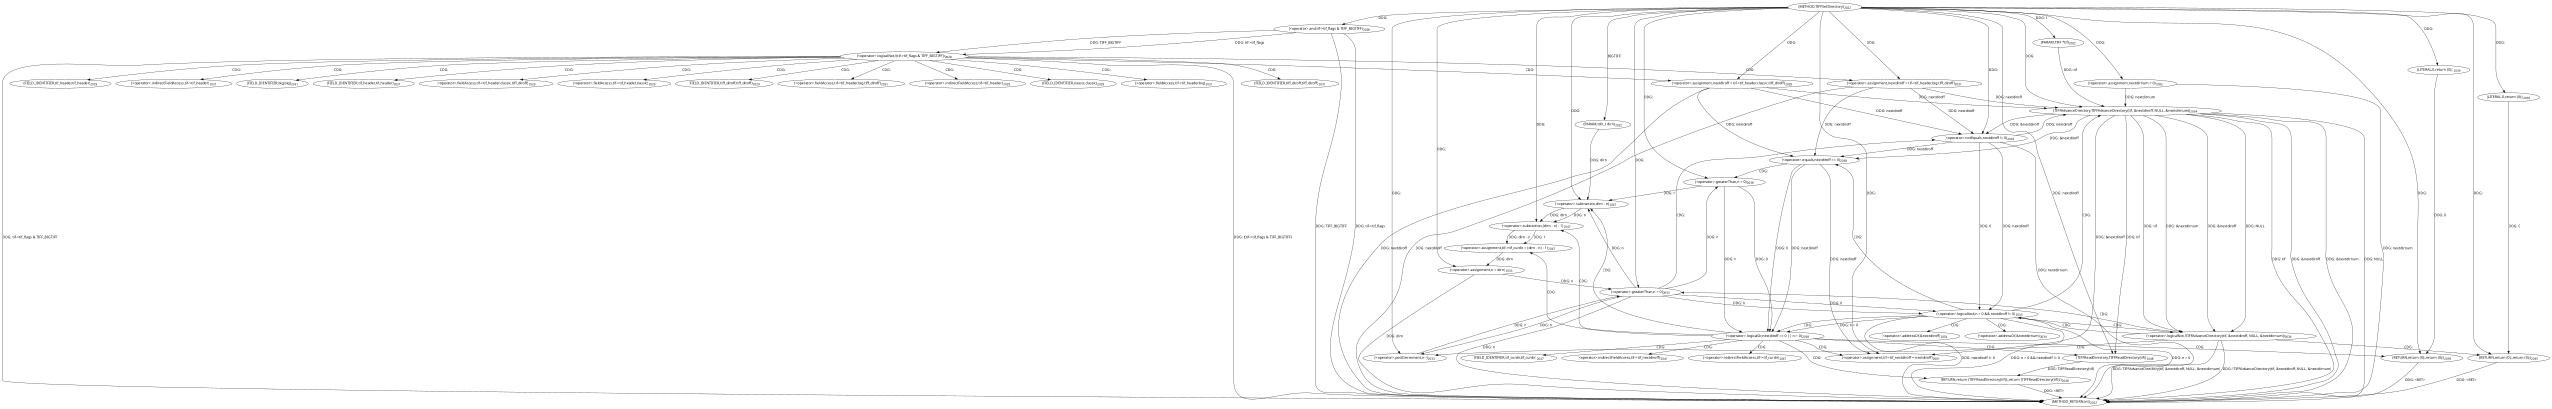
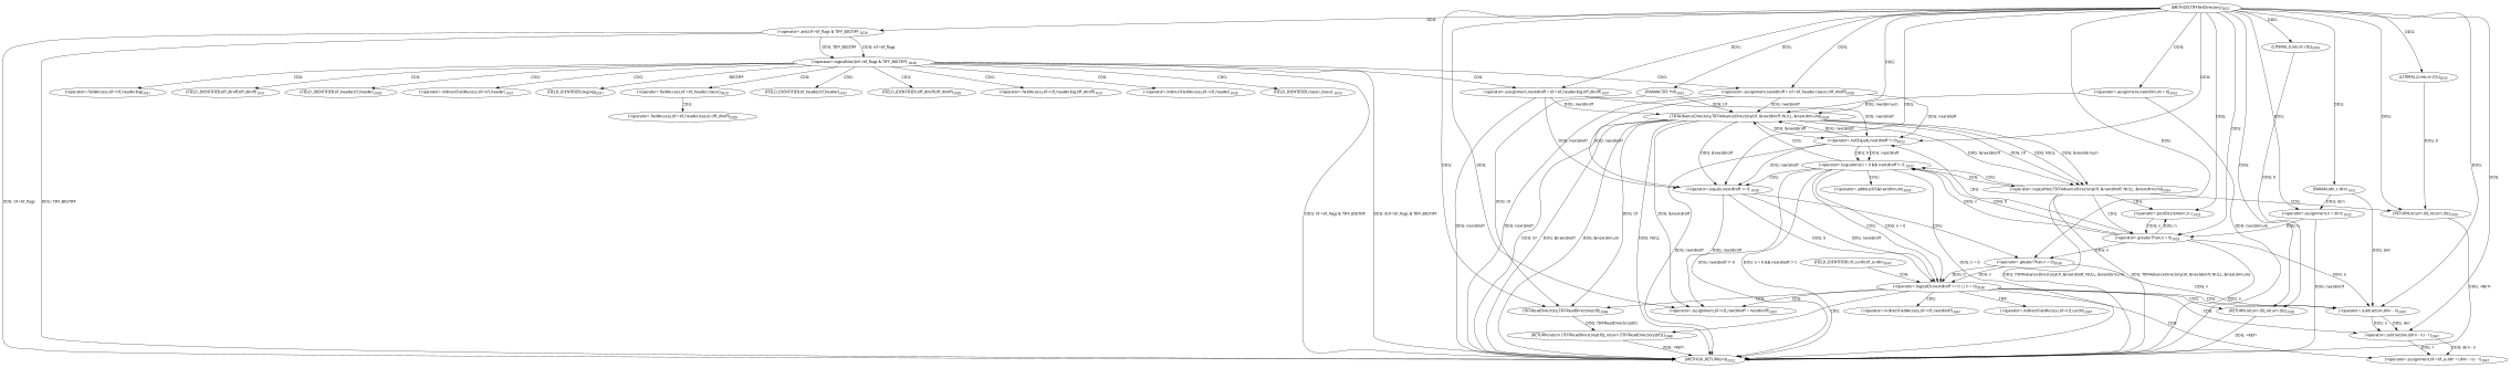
  digraph {
    fontname="Noto Sans"
    node [fontname="Noto Sans"]
    edge [fontname="Noto Sans"]
    n1 [label=<(METHOD,TIFFSetDirectory)<SUB>2022</SUB>>]
    n2 [label=<(PARAM,TIFF *tif)<SUB>2022</SUB>>]
    n3 [label=<(PARAM,tdir_t dirn)<SUB>2022</SUB>>]
    n4 [label=<(&lt;operator&gt;.assignment,nextdirnum = 0)<SUB>2032</SUB>>]
    n5 [label=<(&lt;operator&gt;.assignment,tif-&gt;tif_nextdiroff = nextdiroff)<SUB>2001</SUB>>]
    n6 [label=<(&lt;operator&gt;.postDecrement,n--)<SUB>2033</SUB>>]
    n7 [label=<(TIFFReadDirectory,TIFFReadDirectory(tif))<SUB>2048</SUB>>]
    n8 [label=<(&lt;operator&gt;.assignment,nextdiroff = tif-&gt;tif_header.classic.tiff_diroff)<SUB>2029</SUB>>]
    n9 [label=<(&lt;operator&gt;.assignment,n = dirn)<SUB>2033</SUB>>]
    n10 [label=<(RETURN,return (0);,return (0);)<SUB>2039</SUB>>]
    n11 [label=<(&lt;operator&gt;.subtraction,(dirn - n) - 1)<SUB>2047</SUB>>]
    n12 [label=<(&lt;operator&gt;.and,tif-&gt;tif_flags &amp; TIFF_BIGTIFF)<SUB>2028</SUB>>]
    n13 [label=<(&lt;operator&gt;.assignment,nextdiroff = tif-&gt;tif_header.big.tiff_diroff)<SUB>2031</SUB>>]
    n14 [label=<(&lt;operator&gt;.greaterThan,n &gt; 0)<SUB>2033</SUB>>]
    n15 [label=<(&lt;operator&gt;.notEquals,nextdiroff != 0)<SUB>2033</SUB>>]
    n16 [label=<(RETURN,return (0);,return (0);)<SUB>2035</SUB>>]
    n17 [label=<(&lt;operator&gt;.equals,nextdiroff == 0)<SUB>2038</SUB>>]
    n18 [label=<(&lt;operator&gt;.greaterThan,n &gt; 0)<SUB>2038</SUB>>]
    n19 [label=<(LITERAL,0,return (0);)<SUB>2039</SUB>>]
    n20 [label=<(&lt;operator&gt;.subtraction,dirn - n)<SUB>2047</SUB>>]
    n21 [label=<(TIFFAdvanceDirectory,TIFFAdvanceDirectory(tif, &amp;nextdiroff, NULL, &amp;nextdirnum))<SUB>2034</SUB>>]
    n22 [label=<(LITERAL,0,return (0);)<SUB>2035</SUB>>]
    n23 [label=<(METHOD_RETURN,int)<SUB>2022</SUB>>]
    n24 [label=<(RETURN,return (TIFFReadDirectory(tif));,return (TIFFReadDirectory(tif));)<SUB>2048</SUB>>]
    n25 [label=<(&lt;operator&gt;.assignment,tif-&gt;tif_curdir = (dirn - n) - 1)<SUB>2047</SUB>>]
    n26 [label=<(&lt;operator&gt;.logicalNot,!(tif-&gt;tif_flags &amp; TIFF_BIGTIFF))<SUB>2028</SUB>>]
    n27 [label=<(&lt;operator&gt;.logicalAnd,n &gt; 0 &amp;&amp; nextdiroff != 0)<SUB>2033</SUB>>]
    n28 [label=<(&lt;operator&gt;.logicalOr,nextdiroff == 0 || n &gt; 0)<SUB>2038</SUB>>]
    n29 [label=<(&lt;operator&gt;.logicalNot,!TIFFAdvanceDirectory(tif, &amp;nextdiroff, NULL, &amp;nextdirnum))<SUB>2034</SUB>>]
    n30 [label=<(&lt;operator&gt;.fieldAccess,tif-&gt;tif_header.classic.tiff_diroff)<SUB>2029</SUB>>]
    n31 [label=<(&lt;operator&gt;.fieldAccess,tif-&gt;tif_header.classic)<SUB>2029</SUB>>]
    n32 [label=<(FIELD_IDENTIFIER,tiff_diroff,tiff_diroff)<SUB>2029</SUB>>]
    n33 [label=<(&lt;operator&gt;.fieldAccess,tif-&gt;tif_header.big.tiff_diroff)<SUB>2031</SUB>>]
    n34 [label=<(&lt;operator&gt;.indirectFieldAccess,tif-&gt;tif_header)<SUB>2029</SUB>>]
    n35 [label=<(FIELD_IDENTIFIER,classic,classic)<SUB>2029</SUB>>]
    n36 [label=<(&lt;operator&gt;.fieldAccess,tif-&gt;tif_header.big)<SUB>2031</SUB>>]
    n37 [label=<(FIELD_IDENTIFIER,tiff_diroff,tiff_diroff)<SUB>2031</SUB>>]
    n38 [label=<(FIELD_IDENTIFIER,tif_header,tif_header)<SUB>2029</SUB>>]
    n39 [label=<(&lt;operator&gt;.indirectFieldAccess,tif-&gt;tif_header)<SUB>2031</SUB>>]
    n40 [label=<(FIELD_IDENTIFIER,big,big)<SUB>2031</SUB>>]
    n41 [label=<(FIELD_IDENTIFIER,tif_header,tif_header)<SUB>2031</SUB>>]
-   n42 [label=<(&lt;operator&gt;.addressOf,&amp;nextdiroff)<SUB>2034</SUB>>]
    n43 [label=<(&lt;operator&gt;.addressOf,&amp;nextdirnum)<SUB>2034</SUB>>]
    n44 [label=<(&lt;operator&gt;.indirectFieldAccess,tif-&gt;tif_nextdiroff)<SUB>2041</SUB>>]
    n45 [label=<(&lt;operator&gt;.indirectFieldAccess,tif-&gt;tif_curdir)<SUB>2047</SUB>>]
    n46 [label=<(FIELD_IDENTIFIER,tif_curdir,tif_curdir)<SUB>2047</SUB>>]
-   n1 -> n2 [label="DDG: 1"]
-   n1 -> n3 [label="BIGTIFF: "]
+   n1 -> n2 [label="DDG: "]
+   n1 -> n3 [label="DDG: "]
    n1 -> n4 [label="DDG: "]
    n1 -> n5 [label="DDG: "]
    n1 -> n6 [label="DDG: "]
-   n1 -> n7 [label="DDG: nextdiroff"]
+   n1 -> n7 [label="DDG: "]
    n1 -> n8 [label="DDG: "]
    n1 -> n9 [label="DDG: "]
    n1 -> n10 [label="DDG: "]
    n1 -> n11 [label="DDG: "]
    n1 -> n12 [label="DDG: "]
    n1 -> n13 [label="DDG: "]
    n1 -> n14 [label="DDG: "]
    n1 -> n15 [label="DDG: "]
    n1 -> n16 [label="DDG: "]
+   n1 -> n17 [label="DDG: "]
    n1 -> n18 [label="DDG: "]
    n1 -> n19 [label="DDG: "]
    n1 -> n20 [label="DDG: "]
    n1 -> n21 [label="DDG: "]
    n1 -> n22 [label="DDG: "]
+   n2 -> n7 [label="DDG: tif"]
    n2 -> n21 [label="DDG: tif"]
-   n25 -> n9 [label="DDG: dirn"]
+   n3 -> n9 [label="DDG: dirn"]
    n3 -> n20 [label="DDG: dirn"]
    n4 -> n21 [label="DDG: nextdirnum"]
    n4 -> n23 [label="DDG: nextdirnum"]
    n6 -> n14 [label="DDG: n"]
    n7 -> n24 [label="DDG: TIFFReadDirectory(tif)"]
    n8 -> n15 [label="DDG: nextdiroff"]
    n8 -> n17 [label="DDG: nextdiroff"]
    n8 -> n21 [label="DDG: nextdiroff"]
    n8 -> n23 [label="DDG: nextdiroff"]
    n9 -> n14 [label="DDG: n"]
-   n9 -> n23 [label="DDG: dirn"]
+   n9 -> n23 [label="DDG: nextdiroff"]
    n10 -> n23 [label="DDG: &lt;RET&gt;"]
    n11 -> n25 [label="DDG: dirn - n"]
    n11 -> n25 [label="DDG: 1"]
    n12 -> n23 [label="DDG: tif-&gt;tif_flags"]
    n12 -> n23 [label="DDG: TIFF_BIGTIFF"]
    n12 -> n26 [label="DDG: tif-&gt;tif_flags"]
    n12 -> n26 [label="DDG: TIFF_BIGTIFF"]
    n13 -> n15 [label="DDG: nextdiroff"]
    n13 -> n17 [label="DDG: nextdiroff"]
    n13 -> n21 [label="DDG: nextdiroff"]
    n13 -> n23 [label="DDG: nextdiroff"]
    n14 -> n6 [label="DDG: n"]
    n14 -> n15 [label="CDG: "]
    n14 -> n18 [label="DDG: n"]
    n14 -> n20 [label="DDG: n"]
    n14 -> n23 [label="DDG: n"]
    n14 -> n27 [label="DDG: n"]
    n14 -> n27 [label="DDG: 0"]
    n15 -> n17 [label="DDG: nextdiroff"]
    n15 -> n21 [label="DDG: nextdiroff"]
-   n15 -> n23 [label="DDG: nextdirnum"]
+   n15 -> n23 [label="DDG: nextdiroff"]
    n15 -> n27 [label="DDG: nextdiroff"]
    n15 -> n27 [label="DDG: 0"]
    n16 -> n23 [label="DDG: &lt;RET&gt;"]
    n17 -> n5 [label="DDG: nextdiroff"]
    n17 -> n18 [label="CDG: "]
    n17 -> n28 [label="DDG: nextdiroff"]
    n17 -> n28 [label="DDG: 0"]
    n18 -> n20 [label="DDG: n"]
    n18 -> n28 [label="DDG: n"]
    n18 -> n28 [label="DDG: 0"]
    n19 -> n10 [label="DDG: 0"]
    n20 -> n11 [label="DDG: dirn"]
    n20 -> n11 [label="DDG: n"]
    n21 -> n5 [label="DDG: &amp;nextdiroff"]
    n21 -> n7 [label="DDG: tif"]
    n21 -> n15 [label="DDG: &amp;nextdiroff"]
    n21 -> n17 [label="DDG: &amp;nextdiroff"]
    n21 -> n23 [label="DDG: tif"]
    n21 -> n23 [label="DDG: &amp;nextdiroff"]
    n21 -> n23 [label="DDG: &amp;nextdirnum"]
    n21 -> n23 [label="DDG: NULL"]
    n21 -> n29 [label="DDG: tif"]
    n21 -> n29 [label="DDG: &amp;nextdiroff"]
    n21 -> n29 [label="DDG: NULL"]
    n21 -> n29 [label="DDG: &amp;nextdirnum"]
    n22 -> n16 [label="DDG: 0"]
    n24 -> n23 [label="DDG: &lt;RET&gt;"]
    n26 -> n8 [label="CDG: "]
    n26 -> n13 [label="CDG: "]
    n26 -> n23 [label="DDG: tif-&gt;tif_flags &amp; TIFF_BIGTIFF"]
    n26 -> n23 [label="DDG: !(tif-&gt;tif_flags &amp; TIFF_BIGTIFF)"]
-   n26 -> n30 [label="CDG: "]
+   n31 -> n30 [label="CDG: "]
    n26 -> n31 [label="CDG: "]
    n26 -> n32 [label="CDG: "]
    n26 -> n33 [label="CDG: "]
    n26 -> n34 [label="CDG: "]
    n26 -> n35 [label="CDG: "]
    n26 -> n36 [label="CDG: "]
    n26 -> n37 [label="CDG: "]
    n26 -> n38 [label="CDG: "]
    n26 -> n39 [label="CDG: "]
-   n26 -> n40 [label="CDG: "]
+   n26 -> n40 [label="BIGTIFF: "]
    n26 -> n41 [label="CDG: "]
    n27 -> n17 [label="CDG: "]
    n27 -> n21 [label="CDG: "]
    n27 -> n23 [label="DDG: n &gt; 0"]
    n27 -> n23 [label="DDG: nextdiroff != 0"]
    n27 -> n23 [label="DDG: n &gt; 0 &amp;&amp; nextdiroff != 0"]
    n27 -> n28 [label="DDG: n &gt; 0"]
    n27 -> n28 [label="CDG: "]
    n27 -> n29 [label="CDG: "]
-   n27 -> n42 [label="CDG: "]
    n27 -> n43 [label="CDG: "]
    n28 -> n5 [label="CDG: "]
    n28 -> n7 [label="CDG: "]
    n28 -> n10 [label="CDG: "]
    n28 -> n11 [label="CDG: "]
    n28 -> n20 [label="CDG: "]
    n28 -> n24 [label="CDG: "]
    n28 -> n25 [label="CDG: "]
    n28 -> n44 [label="CDG: "]
-   n28 -> n45 [label="CDG: "]
-   n28 -> n46 [label="CDG: "]
+   n28 -> n45 [label="TIFF: "]
+   n46 -> n28 [label="CDG: "]
    n29 -> n6 [label="CDG: "]
    n29 -> n14 [label="CDG: "]
    n29 -> n16 [label="CDG: "]
    n29 -> n23 [label="DDG: TIFFAdvanceDirectory(tif, &amp;nextdiroff, NULL, &amp;nextdirnum)"]
    n29 -> n23 [label="DDG: !TIFFAdvanceDirectory(tif, &amp;nextdiroff, NULL, &amp;nextdirnum)"]
    n29 -> n27 [label="CDG: "]
  }
